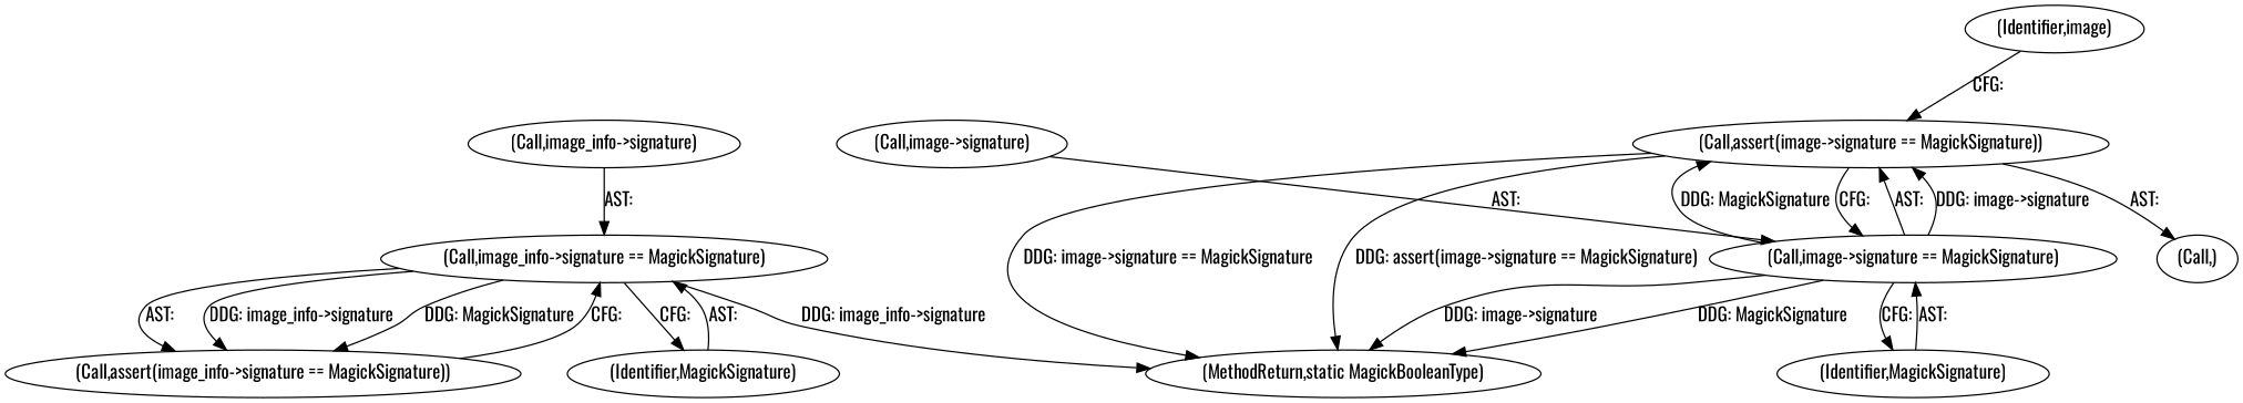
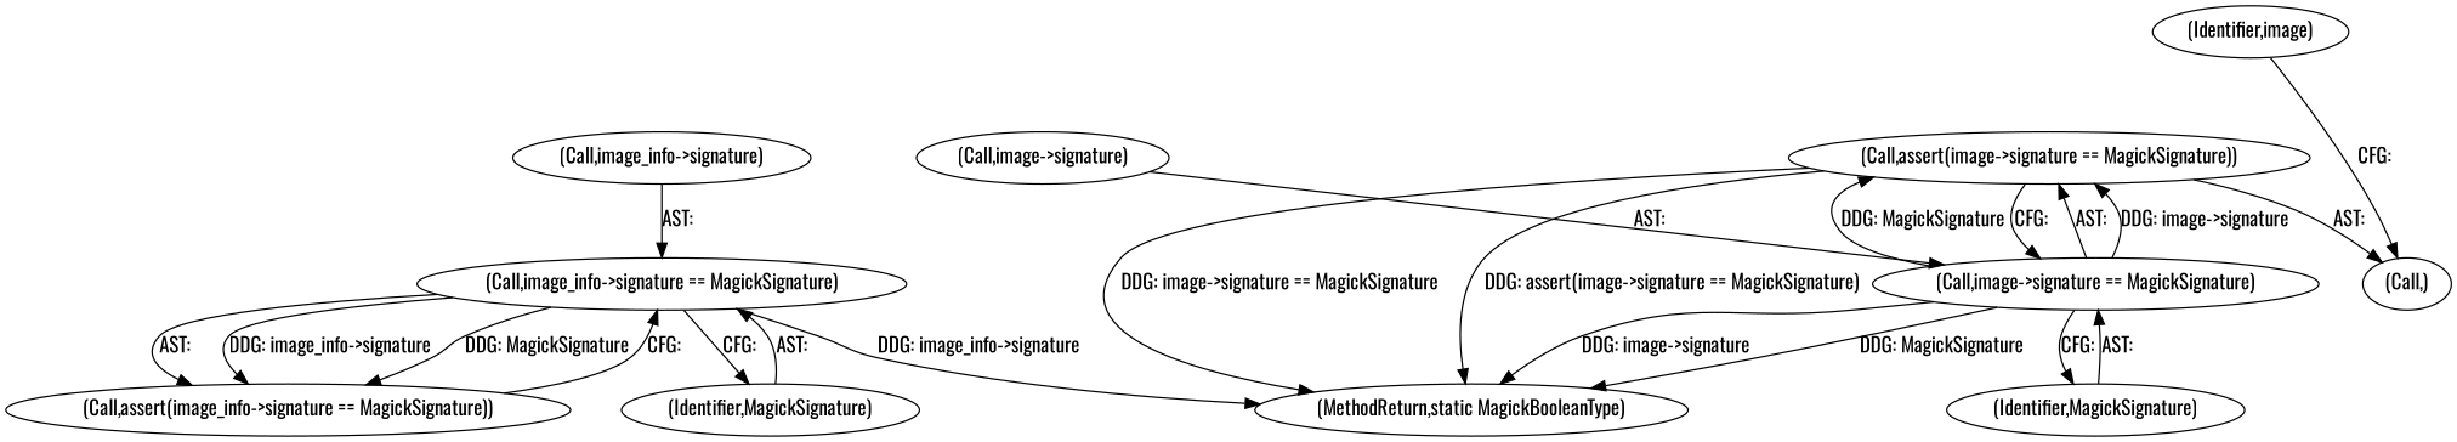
  digraph {
    fontname=Oswald
    node [fontname=Oswald]
    edge [fontname=Oswald]
    n1 [label="(Call,assert(image->signature == MagickSignature))"]
    n2 [label="(Call,image->signature == MagickSignature)"]
    n3 [label="(Call,)"]
    n4 [label="(MethodReturn,static MagickBooleanType)"]
    n5 [label="(Identifier,MagickSignature)"]
    n6 [label="(Call,image_info->signature == MagickSignature)"]
    n7 [label="(Call,assert(image_info->signature == MagickSignature))"]
    n8 [label="(Identifier,MagickSignature)"]
    n9 [label="(Identifier,image)"]
    n10 [label="(Call,image->signature)"]
    n11 [label="(Call,image_info->signature)"]
    n1 -> n2 [label="CFG: "]
    n1 -> n3 [label="AST: "]
    n1 -> n4 [label="DDG: image->signature == MagickSignature"]
    n1 -> n4 [label="DDG: assert(image->signature == MagickSignature)"]
    n2 -> n1 [label="AST: "]
    n2 -> n1 [label="DDG: image->signature"]
    n2 -> n1 [label="DDG: MagickSignature"]
    n2 -> n4 [label="DDG: MagickSignature"]
    n2 -> n4 [label="DDG: image->signature"]
    n2 -> n5 [label="CFG: "]
    n5 -> n2 [label="AST: "]
    n6 -> n4 [label="DDG: image_info->signature"]
    n6 -> n7 [label="AST: "]
    n6 -> n7 [label="DDG: image_info->signature"]
    n6 -> n7 [label="DDG: MagickSignature"]
    n6 -> n8 [label="CFG: "]
    n7 -> n6 [label="CFG: "]
    n8 -> n6 [label="AST: "]
-   n9 -> n1 [label="CFG: "]
+   n9 -> n3 [label="CFG: "]
    n10 -> n2 [label="AST: "]
    n11 -> n6 [label="AST: "]
  }
